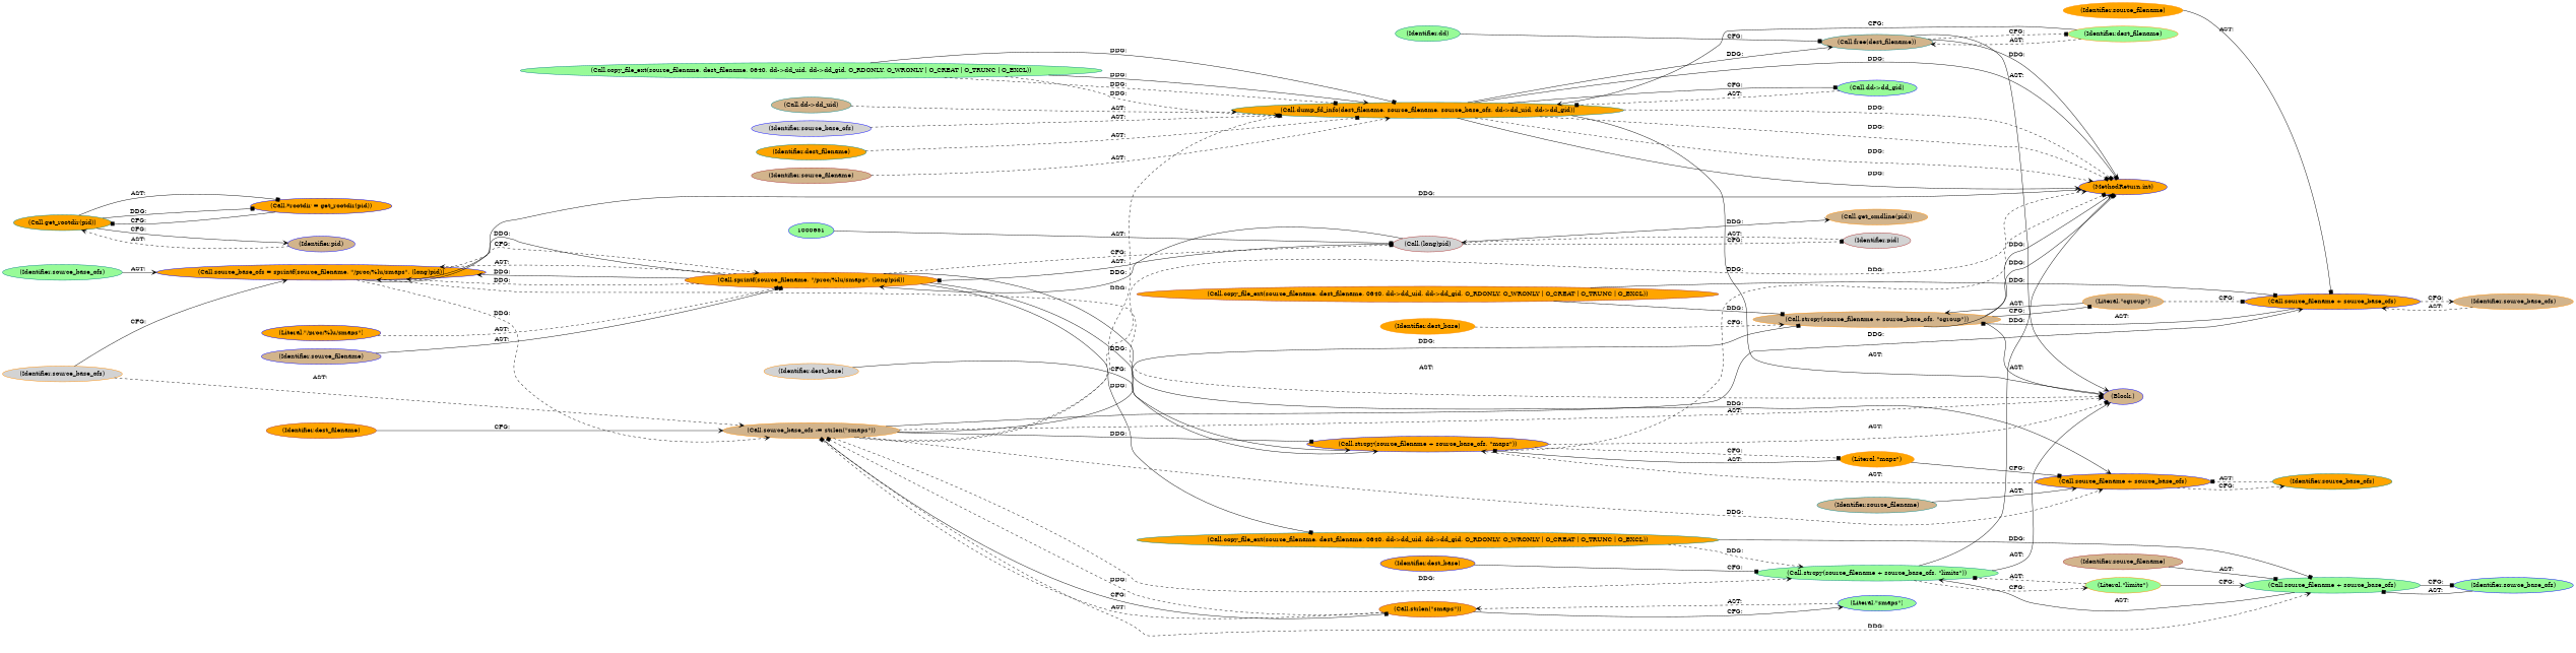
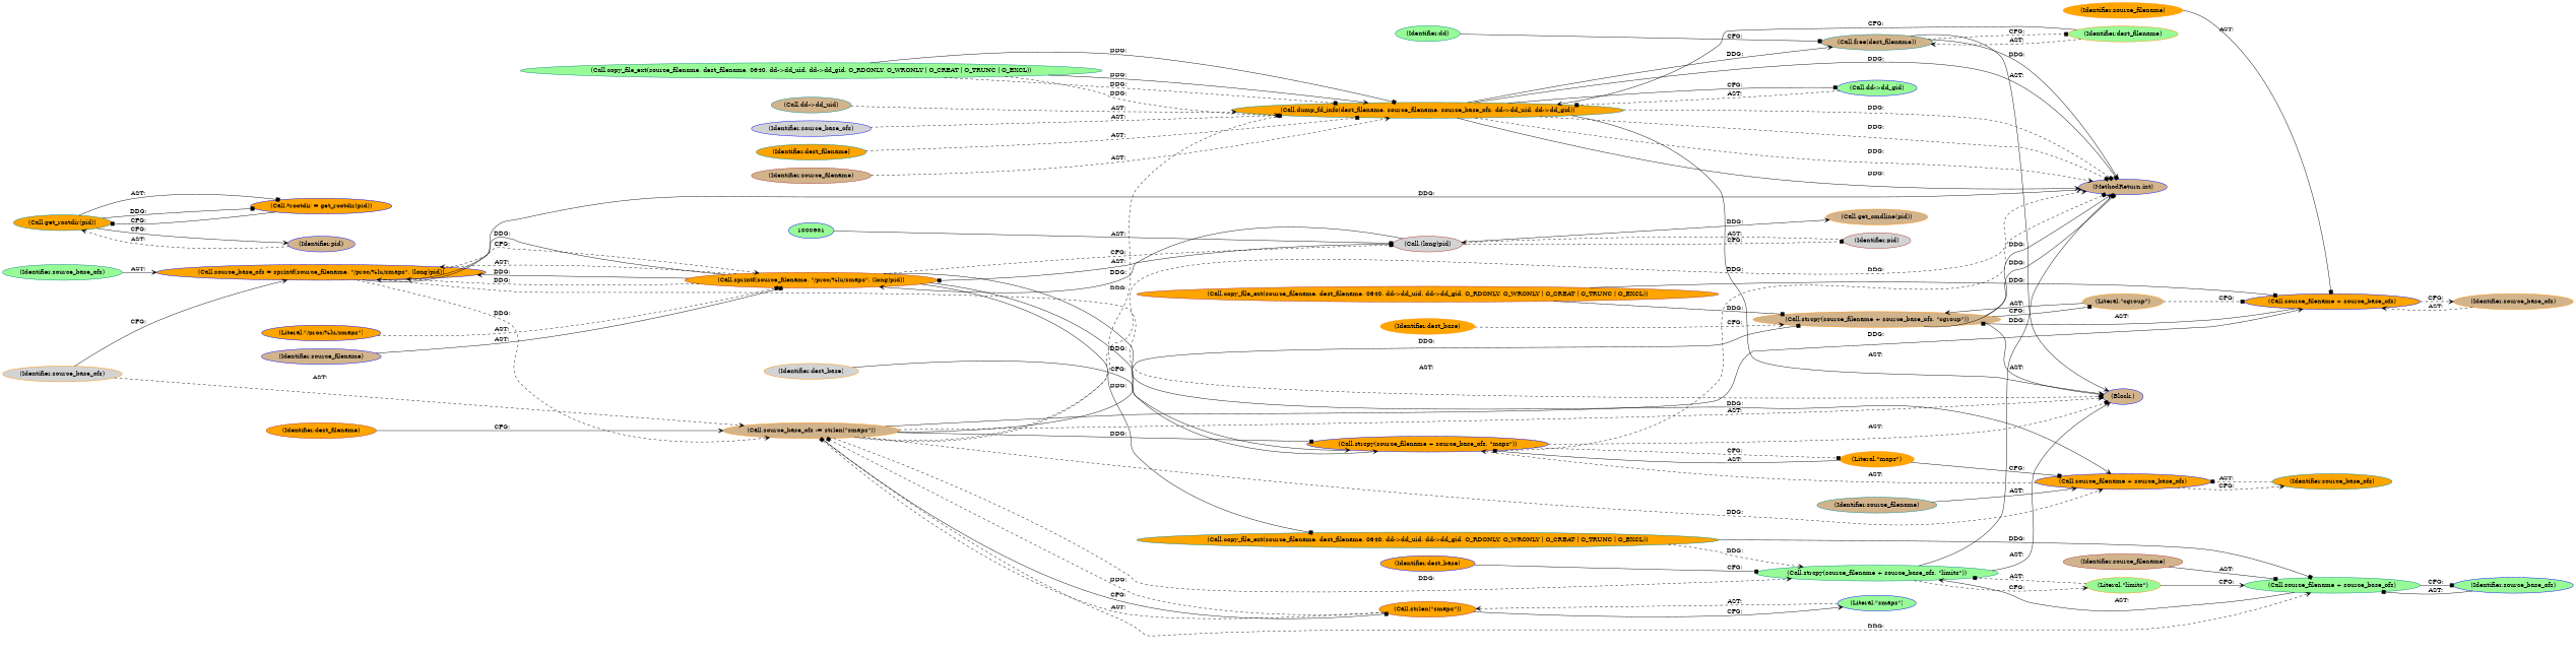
  digraph {
    rankdir=LR
    node [color=blue fillcolor=orange style=filled]
    edge [arrowhead=vee style=solid]
    n1 [color=darkorange fillcolor=tan label="(Call,source_base_ofs -= strlen(\"smaps\"))"]
    n2 [color=brown label="(Call,strlen(\"smaps\"))"]
    n3 [label="(Call,strcpy(source_filename + source_base_ofs, \"maps\"))"]
    n4 [label="(Call,source_filename + source_base_ofs)"]
    n5 [color=teal fillcolor=palegreen label="(Call,strcpy(source_filename + source_base_ofs, \"limits\"))"]
    n6 [color=teal fillcolor=palegreen label="(Call,source_filename + source_base_ofs)"]
    n7 [color=darkorange fillcolor=tan label="(Call,strcpy(source_filename + source_base_ofs, \"cgroup\"))"]
    n8 [label="(Call,source_filename + source_base_ofs)"]
    n9 [color=teal label="(Call,dump_fd_info(dest_filename, source_filename, source_base_ofs, dd->dd_uid, dd->dd_gid))"]
-   n10 [label="(MethodReturn,int)"]
+   n10 [fillcolor=tan label="(MethodReturn,int)"]
    n11 [fillcolor=tan label="(Block,)"]
    n12 [fillcolor=palegreen label="(Literal,\"smaps\")"]
    n13 [color=darkorange label="(Literal,\"maps\")"]
    n14 [color=teal label="(Identifier,source_base_ofs)"]
    n15 [color=darkorange fillcolor=palegreen label="(Literal,\"limits\")"]
    n16 [fillcolor=palegreen label="(Identifier,source_base_ofs)"]
    n17 [color=darkorange fillcolor=tan label="(Literal,\"cgroup\")"]
    n18 [color=darkorange fillcolor=tan label="(Identifier,source_base_ofs)"]
    n19 [color=teal fillcolor=tan label="(Call,free(dest_filename))"]
    n20 [fillcolor=palegreen label="(Call,dd->dd_gid)"]
    n21 [label="(Call,source_base_ofs = sprintf(source_filename, \"/proc/%lu/smaps\", (long)pid))"]
    n22 [color=brown label="(Call,sprintf(source_filename, \"/proc/%lu/smaps\", (long)pid))"]
    n23 [color=brown fillcolor=lightgrey label="(Call,(long)pid)"]
    n24 [color=teal label="(Call,copy_file_ext(source_filename, dest_filename, 0640, dd->dd_uid, dd->dd_gid, O_RDONLY, O_WRONLY | O_CREAT | O_TRUNC | O_EXCL))"]
    n25 [color=darkorange fillcolor=tan label="(Call,get_cmdline(pid))"]
    n26 [color=brown fillcolor=lightgrey label="(Identifier,pid)"]
    n27 [color=teal label="(Call,get_rootdir(pid))"]
    n28 [label="(Call,*rootdir = get_rootdir(pid))"]
    n29 [fillcolor=tan label="(Identifier,pid)"]
    n30 [color=darkorange fillcolor=palegreen label="(Identifier,dest_filename)"]
    n31 [color=brown label="(Call,copy_file_ext(source_filename, dest_filename, 0640, dd->dd_uid, dd->dd_gid, O_RDONLY, O_WRONLY | O_CREAT | O_TRUNC | O_EXCL))"]
    n32 [label="(Literal,\"/proc/%lu/smaps\")"]
    n33 [color=darkorange fillcolor=lightgrey label="(Identifier,dest_base)"]
    n34 [color=teal fillcolor=palegreen label="(Call,copy_file_ext(source_filename, dest_filename, 0640, dd->dd_uid, dd->dd_gid, O_RDONLY, O_WRONLY | O_CREAT | O_TRUNC | O_EXCL))"]
    n35 [fillcolor=tan label="(Identifier,source_filename)"]
    n36 [color=brown label="(Identifier,dest_filename)"]
    n37 [color=teal fillcolor=palegreen label="(Identifier,dd)"]
    n38 [color=teal fillcolor=tan label="(Call,dd->dd_uid)"]
    n39 [color=darkorange fillcolor=lightgrey label="(Identifier,source_base_ofs)"]
    n40 [fillcolor=lightgrey label="(Identifier,source_base_ofs)"]
    n41 [color=darkorange label="(Identifier,source_filename)"]
    n42 [color=darkorange label="(Identifier,dest_base)"]
    n43 [color=teal label="(Identifier,dest_filename)"]
    n44 [label="(Identifier,dest_base)"]
    n45 [color=brown fillcolor=tan label="(Identifier,source_filename)"]
    n46 [color=teal fillcolor=tan label="(Identifier,source_filename)"]
    n47 [color=brown fillcolor=tan label="(Identifier,source_filename)"]
    n48 [color=teal fillcolor=palegreen label="(Identifier,source_base_ofs)"]
    1000651 [fillcolor=palegreen]
    n1 -> n2 [arrowhead=box label="CFG: "]
    n1 -> n3 [arrowhead=box label="DDG: "]
    n1 -> n4 [label="DDG: " style=dashed]
    n1 -> n5 [label="DDG: " style=dashed]
    n1 -> n6 [label="DDG: " style=dashed]
    n1 -> n7 [arrowhead=box label="DDG: "]
    n1 -> n8 [label="DDG: "]
    n1 -> n9 [arrowhead=box label="DDG: " style=dashed]
    n1 -> n10 [label="DDG: " style=dashed]
    n1 -> n11 [label="AST: " style=dashed]
    n2 -> n1 [arrowhead=box label="AST: " style=dashed]
    n2 -> n1 [arrowhead=box label="DDG: " style=dashed]
    n2 -> n12 [label="CFG: "]
    n3 -> n10 [arrowhead=box label="DDG: " style=dashed]
    n3 -> n11 [arrowhead=box label="AST: " style=dashed]
    n3 -> n13 [arrowhead=box label="CFG: " style=dashed]
    n4 -> n3 [label="AST: " style=dashed]
    n4 -> n14 [label="CFG: " style=dashed]
    n5 -> n10 [arrowhead=box label="DDG: "]
    n5 -> n11 [label="AST: "]
    n5 -> n15 [label="CFG: " style=dashed]
    n6 -> n5 [label="AST: "]
    n6 -> n16 [arrowhead=box label="CFG: "]
    n7 -> n10 [label="DDG: "]
    n7 -> n10 [arrowhead=box label="DDG: "]
    n7 -> n11 [label="AST: "]
    n7 -> n17 [arrowhead=box label="CFG: "]
    n8 -> n7 [arrowhead=box label="AST: "]
    n8 -> n18 [label="CFG: " style=dashed]
    n9 -> n10 [arrowhead=box label="DDG: " style=dashed]
    n9 -> n10 [label="DDG: " style=dashed]
    n9 -> n10 [label="DDG: "]
    n9 -> n10 [arrowhead=box label="DDG: "]
    n9 -> n10 [arrowhead=box label="DDG: " style=dashed]
    n9 -> n11 [label="AST: "]
    n9 -> n19 [label="DDG: "]
    n9 -> n20 [arrowhead=box label="CFG: "]
    n12 -> n2 [label="AST: " style=dashed]
    n13 -> n3 [arrowhead=box label="AST: "]
    n13 -> n4 [arrowhead=box label="CFG: "]
    n14 -> n4 [arrowhead=box label="AST: " style=dashed]
    n15 -> n5 [arrowhead=box label="AST: " style=dashed]
    n15 -> n6 [label="CFG: "]
    n16 -> n6 [arrowhead=box label="AST: "]
    n17 -> n7 [label="AST: "]
    n17 -> n8 [arrowhead=box label="CFG: " style=dashed]
    n18 -> n8 [label="AST: " style=dashed]
    n19 -> n10 [label="DDG: "]
    n19 -> n11 [label="AST: "]
    n19 -> n30 [arrowhead=box label="CFG: " style=dashed]
    n20 -> n9 [arrowhead=box label="AST: " style=dashed]
    n21 -> n1 [label="DDG: " style=dashed]
    n21 -> n10 [label="DDG: "]
    n21 -> n11 [arrowhead=box label="AST: " style=dashed]
    n21 -> n22 [label="CFG: " style=dashed]
    n22 -> n3 [label="DDG: "]
    n22 -> n4 [label="DDG: "]
    n22 -> n21 [label="AST: " style=dashed]
    n22 -> n21 [label="DDG: "]
    n22 -> n21 [label="DDG: " style=dashed]
    n22 -> n21 [label="DDG: "]
    n22 -> n23 [arrowhead=box label="CFG: " style=dashed]
    n22 -> n24 [arrowhead=box label="DDG: "]
    n23 -> n22 [arrowhead=box label="AST: "]
    n23 -> n22 [label="DDG: "]
    n23 -> n25 [label="DDG: "]
    n23 -> n26 [arrowhead=box label="CFG: " style=dashed]
    n24 -> n5 [label="DDG: " style=dashed]
    n24 -> n6 [arrowhead=box label="DDG: "]
    n26 -> n23 [label="AST: " style=dashed]
    n27 -> n28 [arrowhead=box label="AST: "]
    n27 -> n28 [arrowhead=box label="DDG: "]
    n27 -> n29 [label="CFG: "]
    n28 -> n27 [arrowhead=box label="CFG: "]
    n29 -> n27 [label="AST: " style=dashed]
    n30 -> n9 [label="CFG: "]
    n30 -> n19 [label="AST: " style=dashed]
    n31 -> n7 [arrowhead=box label="DDG: "]
    n31 -> n8 [arrowhead=box label="DDG: "]
    n32 -> n22 [arrowhead=box label="AST: " style=dashed]
    n33 -> n3 [label="CFG: "]
    n34 -> n9 [arrowhead=box label="DDG: " style=dashed]
    n34 -> n9 [label="DDG: " style=dashed]
    n34 -> n9 [arrowhead=box label="DDG: "]
    n34 -> n9 [label="DDG: "]
    n35 -> n22 [arrowhead=box label="AST: "]
    n36 -> n1 [label="CFG: "]
    n37 -> n19 [arrowhead=box label="CFG: "]
    n38 -> n9 [label="AST: " style=dashed]
    n39 -> n1 [label="AST: " style=dashed]
    n39 -> n21 [label="CFG: "]
    n40 -> n9 [arrowhead=box label="AST: " style=dashed]
    n41 -> n8 [arrowhead=box label="AST: "]
    n42 -> n7 [label="CFG: " style=dashed]
    n43 -> n9 [arrowhead=box label="AST: " style=dashed]
    n44 -> n5 [arrowhead=box label="CFG: "]
    n45 -> n6 [arrowhead=box label="AST: "]
    n46 -> n4 [label="AST: "]
    n47 -> n9 [label="AST: " style=dashed]
    n48 -> n21 [label="AST: "]
    1000651 -> n23 [arrowhead=box label="AST: "]
  }
